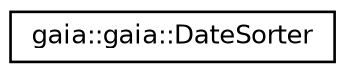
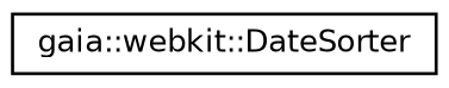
  digraph {
    rankdir=LR
-   n1 [color=black fillcolor=white fontname=Helvetica fontsize=10 height=0.2 label="gaia::gaia::DateSorter" shape=record style=filled width=0.4]
+   n1 [color=black fillcolor=white fontname=Helvetica fontsize=10 height=0.2 label="gaia::webkit::DateSorter" shape=record style=filled width=0.4]
  }
